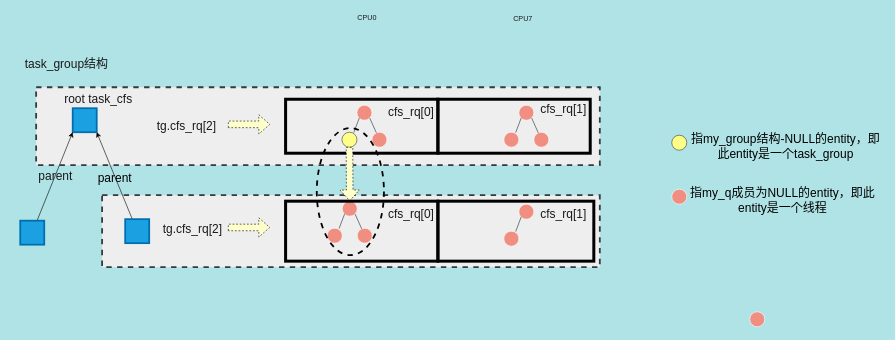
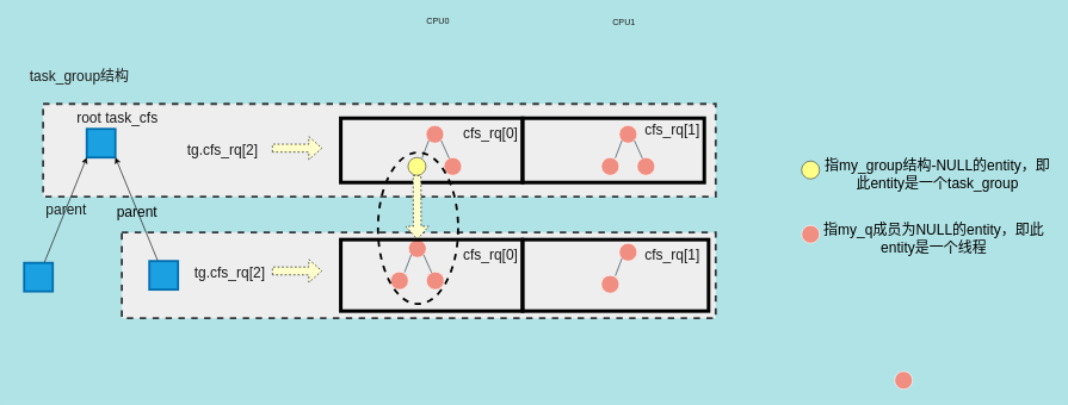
  <mxCell id="0" />
  <mxCell id="1" parent="0" />
  <mxCell id="2" value="" style="rounded=0;whiteSpace=wrap;html=1;sketch=0;fontSize=20;fontColor=#1A1A1A;fillColor=none;strokeWidth=5;" vertex="1" parent="1"><mxGeometry x="729" y="335" width="254" height="90" as="geometry" /></mxCell>
  <mxCell id="3" value="" style="rounded=0;whiteSpace=wrap;html=1;sketch=0;fontSize=20;fillColor=#eeeeee;strokeWidth=3;dashed=1;strokeColor=#36393d;" vertex="1" parent="1"><mxGeometry x="59" y="145" width="940" height="130" as="geometry" /></mxCell>
  <mxCell id="4" value="" style="rounded=0;whiteSpace=wrap;html=1;sketch=0;fontSize=20;fillColor=#eeeeee;strokeWidth=3;dashed=1;strokeColor=#36393d;" vertex="1" parent="1"><mxGeometry x="169" y="325" width="830" height="120" as="geometry" /></mxCell>
  <mxCell id="5" value="" style="rounded=0;whiteSpace=wrap;html=1;sketch=0;fontSize=20;fontColor=#1A1A1A;fillColor=none;strokeWidth=5;" vertex="1" parent="1"><mxGeometry x="729" y="165" width="254" height="90" as="geometry" /></mxCell>
  <mxCell id="6" value="" style="rounded=0;whiteSpace=wrap;html=1;sketch=0;fontSize=20;fontColor=#1A1A1A;fillColor=none;strokeWidth=5;" vertex="1" parent="1"><mxGeometry x="475" y="165" width="254" height="90" as="geometry" /></mxCell>
  <mxCell id="7" value="" style="ellipse;whiteSpace=wrap;html=1;aspect=fixed;rounded=0;sketch=0;fontColor=#1A1A1A;strokeColor=#FFFFFF;fillColor=#F08E81;" vertex="1" parent="1"><mxGeometry x="569.5" y="335" width="25" height="25" as="geometry" /></mxCell>
  <mxCell id="8" value="" style="ellipse;whiteSpace=wrap;html=1;aspect=fixed;rounded=0;sketch=0;fontColor=#1A1A1A;strokeColor=#FFFFFF;fillColor=#F08E81;" vertex="1" parent="1"><mxGeometry x="594.5" y="380" width="25" height="25" as="geometry" /></mxCell>
  <mxCell id="9" value="" style="ellipse;whiteSpace=wrap;html=1;aspect=fixed;rounded=0;sketch=0;fontColor=#1A1A1A;strokeColor=#FFFFFF;fillColor=#F08E81;" vertex="1" parent="1"><mxGeometry x="544.5" y="380" width="25" height="25" as="geometry" /></mxCell>
  <mxCell id="10" value="" style="ellipse;whiteSpace=wrap;html=1;aspect=fixed;rounded=0;sketch=0;fontColor=#1A1A1A;strokeColor=#FFFFFF;fillColor=#F08E81;" vertex="1" parent="1"><mxGeometry x="1119" y="315" width="25" height="25" as="geometry" /></mxCell>
  <mxCell id="11" value="" style="ellipse;whiteSpace=wrap;html=1;aspect=fixed;rounded=0;sketch=0;fontColor=#1A1A1A;strokeColor=#FFFFFF;fillColor=#F08E81;" vertex="1" parent="1"><mxGeometry x="1249" y="519.5" width="25" height="25" as="geometry" /></mxCell>
  <mxCell id="12" value="" style="endArrow=none;html=1;fontColor=#1A1A1A;strokeColor=#182E3E;entryX=1;entryY=1;entryDx=0;entryDy=0;" edge="1" parent="1" source="8" target="7"><mxGeometry width="50" height="50" relative="1" as="geometry"><mxPoint x="629.5" y="340" as="sourcePoint" /><mxPoint x="599.5" y="360" as="targetPoint" /></mxGeometry></mxCell>
  <mxCell id="13" value="" style="endArrow=none;html=1;fontColor=#1A1A1A;strokeColor=#182E3E;exitX=0.787;exitY=0.027;exitDx=0;exitDy=0;exitPerimeter=0;" edge="1" parent="1" source="9"><mxGeometry width="50" height="50" relative="1" as="geometry"><mxPoint x="611.923" y="391.077" as="sourcePoint" /><mxPoint x="573.5" y="356" as="targetPoint" /></mxGeometry></mxCell>
  <mxCell id="14" value="" style="ellipse;whiteSpace=wrap;html=1;aspect=fixed;rounded=0;sketch=0;fontColor=#1A1A1A;strokeColor=#FFFFFF;fillColor=#F08E81;" vertex="1" parent="1"><mxGeometry x="864" y="340" width="25" height="25" as="geometry" /></mxCell>
  <mxCell id="15" value="" style="ellipse;whiteSpace=wrap;html=1;aspect=fixed;rounded=0;sketch=0;fontColor=#1A1A1A;strokeColor=#FFFFFF;fillColor=#F08E81;" vertex="1" parent="1"><mxGeometry x="839" y="385" width="25" height="25" as="geometry" /></mxCell>
  <mxCell id="16" value="" style="endArrow=none;html=1;fontColor=#1A1A1A;strokeColor=#182E3E;exitX=0.787;exitY=0.027;exitDx=0;exitDy=0;exitPerimeter=0;" edge="1" parent="1" source="15"><mxGeometry width="50" height="50" relative="1" as="geometry"><mxPoint x="906.423" y="396.077" as="sourcePoint" /><mxPoint x="868" y="361" as="targetPoint" /></mxGeometry></mxCell>
  <mxCell id="17" value="" style="ellipse;whiteSpace=wrap;html=1;aspect=fixed;rounded=0;sketch=0;fontColor=#1A1A1A;strokeColor=#FFFFFF;fillColor=#F08E81;" vertex="1" parent="1"><mxGeometry x="594" y="175" width="25" height="25" as="geometry" /></mxCell>
  <mxCell id="18" value="" style="ellipse;whiteSpace=wrap;html=1;aspect=fixed;rounded=0;sketch=0;fontColor=#1A1A1A;strokeColor=#FFFFFF;fillColor=#F08E81;" vertex="1" parent="1"><mxGeometry x="619" y="220" width="25" height="25" as="geometry" /></mxCell>
  <mxCell id="19" value="" style="ellipse;whiteSpace=wrap;html=1;aspect=fixed;rounded=0;sketch=0;strokeColor=#36393d;fillColor=#ffff88;" vertex="1" parent="1"><mxGeometry x="569" y="220" width="25" height="25" as="geometry" /></mxCell>
  <mxCell id="20" value="" style="endArrow=none;html=1;fontColor=#1A1A1A;strokeColor=#182E3E;entryX=1;entryY=1;entryDx=0;entryDy=0;" edge="1" parent="1" source="18" target="17"><mxGeometry width="50" height="50" relative="1" as="geometry"><mxPoint x="654" y="180" as="sourcePoint" /><mxPoint x="624" y="200" as="targetPoint" /></mxGeometry></mxCell>
  <mxCell id="21" value="" style="endArrow=none;html=1;fontColor=#1A1A1A;strokeColor=#182E3E;exitX=0.787;exitY=0.027;exitDx=0;exitDy=0;exitPerimeter=0;" edge="1" parent="1" source="19"><mxGeometry width="50" height="50" relative="1" as="geometry"><mxPoint x="636.423" y="231.077" as="sourcePoint" /><mxPoint x="598" y="196" as="targetPoint" /></mxGeometry></mxCell>
  <mxCell id="22" value="" style="ellipse;whiteSpace=wrap;html=1;aspect=fixed;rounded=0;sketch=0;fontColor=#1A1A1A;strokeColor=#FFFFFF;fillColor=#F08E81;" vertex="1" parent="1"><mxGeometry x="864" y="175" width="25" height="25" as="geometry" /></mxCell>
  <mxCell id="23" value="" style="ellipse;whiteSpace=wrap;html=1;aspect=fixed;rounded=0;sketch=0;fontColor=#1A1A1A;strokeColor=#FFFFFF;fillColor=#F08E81;" vertex="1" parent="1"><mxGeometry x="889" y="220" width="25" height="25" as="geometry" /></mxCell>
  <mxCell id="24" value="" style="ellipse;whiteSpace=wrap;html=1;aspect=fixed;rounded=0;sketch=0;fontColor=#1A1A1A;strokeColor=#FFFFFF;fillColor=#F08E81;" vertex="1" parent="1"><mxGeometry x="839" y="220" width="25" height="25" as="geometry" /></mxCell>
  <mxCell id="25" value="" style="endArrow=none;html=1;fontColor=#1A1A1A;strokeColor=#182E3E;entryX=1;entryY=1;entryDx=0;entryDy=0;" edge="1" parent="1" source="23" target="22"><mxGeometry width="50" height="50" relative="1" as="geometry"><mxPoint x="924" y="180" as="sourcePoint" /><mxPoint x="894" y="200" as="targetPoint" /></mxGeometry></mxCell>
  <mxCell id="26" value="" style="endArrow=none;html=1;fontColor=#1A1A1A;strokeColor=#182E3E;exitX=0.787;exitY=0.027;exitDx=0;exitDy=0;exitPerimeter=0;" edge="1" parent="1" source="24"><mxGeometry width="50" height="50" relative="1" as="geometry"><mxPoint x="906.423" y="231.077" as="sourcePoint" /><mxPoint x="868" y="196" as="targetPoint" /></mxGeometry></mxCell>
  <mxCell id="27" value="" style="shape=image;html=1;verticalAlign=top;verticalLabelPosition=bottom;labelBackgroundColor=#ffffff;imageAspect=0;aspect=fixed;image=https://cdn3.iconfinder.com/data/icons/humano2/128x128/devices/cpu.png;rounded=0;sketch=0;fontColor=#1A1A1A;strokeColor=#FFFFFF;fillColor=#F08E81;" vertex="1" parent="1"><mxGeometry x="566" y="50" width="73" height="73" as="geometry" /></mxCell>
  <mxCell id="28" value="" style="shape=image;html=1;verticalAlign=top;verticalLabelPosition=bottom;labelBackgroundColor=#ffffff;imageAspect=0;aspect=fixed;image=https://cdn3.iconfinder.com/data/icons/humano2/128x128/devices/cpu.png;rounded=0;sketch=0;fontColor=#1A1A1A;strokeColor=#FFFFFF;fillColor=#F08E81;" vertex="1" parent="1"><mxGeometry x="841" y="50" width="73" height="73" as="geometry" /></mxCell>
  <mxCell id="29" value="cfs_rq[0]" style="text;html=1;resizable=0;autosize=1;align=center;verticalAlign=middle;points=[];fillColor=none;strokeColor=none;rounded=0;sketch=0;fontColor=#1A1A1A;fontSize=20;" vertex="1" parent="1"><mxGeometry x="639" y="170" width="90" height="30" as="geometry" /></mxCell>
  <mxCell id="30" value="CPU0" style="text;html=1;strokeColor=none;fillColor=none;align=center;verticalAlign=middle;whiteSpace=wrap;rounded=0;sketch=0;fontColor=#1A1A1A;" vertex="1" parent="1"><mxGeometry x="591" y="20" width="40" height="20" as="geometry" /></mxCell>
- <mxCell id="31" value="CPU7" style="text;html=1;strokeColor=none;fillColor=none;align=center;verticalAlign=middle;whiteSpace=wrap;rounded=0;sketch=0;fontColor=#1A1A1A;" vertex="1" parent="1"><mxGeometry x="851" y="30" width="40" as="geometry" /></mxCell>
+ <mxCell id="31" value="CPU1" style="text;html=1;strokeColor=none;fillColor=none;align=center;verticalAlign=middle;whiteSpace=wrap;rounded=0;sketch=0;fontColor=#1A1A1A;" vertex="1" parent="1"><mxGeometry x="851" y="30" width="40" as="geometry" /></mxCell>
  <mxCell id="32" value="root task_cfs" style="text;html=1;strokeColor=none;fillColor=none;align=center;verticalAlign=middle;whiteSpace=wrap;rounded=0;sketch=0;fontSize=20;fontColor=#1A1A1A;" vertex="1" parent="1"><mxGeometry x="72.5" y="150" width="180" height="25" as="geometry" /></mxCell>
  <mxCell id="33" value="tg.cfs_rq[2]" style="text;html=1;strokeColor=none;fillColor=none;align=center;verticalAlign=middle;whiteSpace=wrap;rounded=0;sketch=0;fontSize=20;fontColor=#1A1A1A;" vertex="1" parent="1"><mxGeometry x="220" y="195" width="180" height="25" as="geometry" /></mxCell>
  <mxCell id="34" value="" style="shape=flexArrow;endArrow=classic;html=1;shadow=0;fontSize=20;fontColor=#1A1A1A;strokeColor=#000000;width=10.952;endSize=5.7;fillColor=#FFFFCC;dashed=1;" edge="1" parent="1"><mxGeometry width="50" height="50" relative="1" as="geometry"><mxPoint x="379" y="206.91" as="sourcePoint" /><mxPoint x="449" y="206.91" as="targetPoint" /></mxGeometry></mxCell>
  <mxCell id="35" value="" style="whiteSpace=wrap;html=1;aspect=fixed;rounded=0;sketch=0;fontSize=20;strokeColor=#006EAF;strokeWidth=3;fillColor=#1ba1e2;fontColor=#ffffff;" vertex="1" parent="1"><mxGeometry x="120" y="180" width="40" height="40" as="geometry" /></mxCell>
  <mxCell id="36" style="edgeStyle=none;rounded=1;sketch=0;orthogonalLoop=1;jettySize=auto;html=1;shadow=0;fontSize=20;fontColor=#1A1A1A;strokeColor=#000000;fillColor=#FFFFCC;gradientColor=none;entryX=0;entryY=1;entryDx=0;entryDy=0;" edge="1" parent="1" source="38" target="35"><mxGeometry relative="1" as="geometry" /></mxCell>
  <mxCell id="37" value="parent" style="edgeLabel;html=1;align=center;verticalAlign=middle;resizable=0;points=[];fontSize=20;fontColor=#1A1A1A;labelBackgroundColor=none;" vertex="1" connectable="0" parent="36"><mxGeometry x="0.021" relative="1" as="geometry"><mxPoint as="offset" /></mxGeometry></mxCell>
  <mxCell id="38" value="" style="whiteSpace=wrap;html=1;aspect=fixed;rounded=0;sketch=0;fontSize=20;strokeColor=#006EAF;strokeWidth=3;fillColor=#1ba1e2;fontColor=#ffffff;" vertex="1" parent="1"><mxGeometry x="32.5" y="367.5" width="40" height="40" as="geometry" /></mxCell>
  <mxCell id="39" style="edgeStyle=none;rounded=1;sketch=0;orthogonalLoop=1;jettySize=auto;html=1;entryX=1;entryY=1;entryDx=0;entryDy=0;shadow=0;fontSize=20;fontColor=#1A1A1A;strokeColor=#000000;fillColor=#FFFFCC;gradientColor=none;" edge="1" parent="1" source="41" target="35"><mxGeometry relative="1" as="geometry" /></mxCell>
  <mxCell id="40" value="parent" style="edgeLabel;html=1;align=center;verticalAlign=middle;resizable=0;points=[];fontSize=20;labelBackgroundColor=none;" vertex="1" connectable="0" parent="39"><mxGeometry x="-0.025" y="1" relative="1" as="geometry"><mxPoint as="offset" /></mxGeometry></mxCell>
  <mxCell id="41" value="" style="whiteSpace=wrap;html=1;aspect=fixed;rounded=0;sketch=0;fontSize=20;strokeColor=#006EAF;strokeWidth=3;fillColor=#1ba1e2;fontColor=#ffffff;" vertex="1" parent="1"><mxGeometry x="207.5" y="365" width="40" height="40" as="geometry" /></mxCell>
  <mxCell id="42" value="task_group结构" style="text;html=1;strokeColor=none;fillColor=none;align=center;verticalAlign=middle;whiteSpace=wrap;rounded=0;sketch=0;fontSize=20;fontColor=#1A1A1A;" vertex="1" parent="1"><mxGeometry x="20" y="93" width="180" height="25" as="geometry" /></mxCell>
  <mxCell id="43" value="tg.cfs_rq[2]" style="text;html=1;strokeColor=none;fillColor=none;align=center;verticalAlign=middle;whiteSpace=wrap;rounded=0;sketch=0;fontSize=20;fontColor=#1A1A1A;" vertex="1" parent="1"><mxGeometry x="230" y="367.5" width="180" height="25" as="geometry" /></mxCell>
  <mxCell id="44" value="" style="shape=flexArrow;endArrow=classic;html=1;shadow=0;fontSize=20;fontColor=#1A1A1A;strokeColor=#000000;width=10.952;endSize=5.7;fillColor=#FFFFCC;dashed=1;" edge="1" parent="1"><mxGeometry width="50" height="50" relative="1" as="geometry"><mxPoint x="379" y="378.82" as="sourcePoint" /><mxPoint x="449" y="378.82" as="targetPoint" /></mxGeometry></mxCell>
  <mxCell id="45" value="" style="shape=flexArrow;endArrow=classic;html=1;shadow=0;fontSize=20;fontColor=#1A1A1A;strokeColor=#000000;width=10.952;endSize=5.7;fillColor=#FFFFCC;exitX=0.5;exitY=1;exitDx=0;exitDy=0;dashed=1;" edge="1" parent="1" source="19" target="7"><mxGeometry width="50" height="50" relative="1" as="geometry"><mxPoint x="581.76" y="255" as="sourcePoint" /><mxPoint x="581.76" y="315" as="targetPoint" /></mxGeometry></mxCell>
  <mxCell id="46" value="" style="rounded=0;whiteSpace=wrap;html=1;sketch=0;fontSize=20;fontColor=#1A1A1A;fillColor=none;strokeWidth=5;" vertex="1" parent="1"><mxGeometry x="475" y="335" width="254" height="100" as="geometry" /></mxCell>
  <mxCell id="47" value="cfs_rq[0]" style="text;html=1;resizable=0;autosize=1;align=center;verticalAlign=middle;points=[];fillColor=none;strokeColor=none;rounded=0;sketch=0;fontColor=#1A1A1A;fontSize=20;" vertex="1" parent="1"><mxGeometry x="639" y="340" width="90" height="30" as="geometry" /></mxCell>
  <mxCell id="48" value="cfs_rq[1]" style="text;html=1;resizable=0;autosize=1;align=center;verticalAlign=middle;points=[];fillColor=none;strokeColor=none;rounded=0;sketch=0;fontColor=#1A1A1A;fontSize=20;" vertex="1" parent="1"><mxGeometry x="893" y="340" width="90" height="30" as="geometry" /></mxCell>
  <mxCell id="49" value="cfs_rq[1]" style="text;html=1;resizable=0;autosize=1;align=center;verticalAlign=middle;points=[];fillColor=none;strokeColor=none;rounded=0;sketch=0;fontColor=#1A1A1A;fontSize=20;" vertex="1" parent="1"><mxGeometry x="893" y="165" width="90" height="30" as="geometry" /></mxCell>
  <mxCell id="50" value="" style="ellipse;whiteSpace=wrap;html=1;aspect=fixed;rounded=0;sketch=0;strokeColor=#36393d;fillColor=#ffff88;" vertex="1" parent="1"><mxGeometry x="1119" y="225" width="25" height="25" as="geometry" /></mxCell>
  <mxCell id="51" style="edgeStyle=none;rounded=1;sketch=0;orthogonalLoop=1;jettySize=auto;html=1;exitX=0.5;exitY=0;exitDx=0;exitDy=0;shadow=0;dashed=1;fontSize=20;fontColor=#000000;strokeColor=#000000;fillColor=#FFFFCC;gradientColor=none;" edge="1" parent="1" source="50" target="50"><mxGeometry relative="1" as="geometry" /></mxCell>
  <mxCell id="52" value="" style="rounded=0;whiteSpace=wrap;html=1;sketch=0;fontSize=20;fontColor=#1A1A1A;fillColor=none;strokeWidth=5;" vertex="1" parent="1"><mxGeometry x="729" y="335" width="260" height="100" as="geometry" /></mxCell>
  <mxCell id="53" value="指my_group结构-NULL的entity，即此entity是一个task_group" style="text;html=1;strokeColor=none;fillColor=none;align=center;verticalAlign=middle;whiteSpace=wrap;rounded=0;dashed=1;labelBackgroundColor=none;sketch=0;fontSize=20;fontColor=#000000;" vertex="1" parent="1"><mxGeometry x="1149" y="240" width="320" height="5" as="geometry" /></mxCell>
  <mxCell id="54" value="指my_q成员为NULL的entity，即此entity是一个线程" style="text;html=1;strokeColor=none;fillColor=none;align=center;verticalAlign=middle;whiteSpace=wrap;rounded=0;dashed=1;labelBackgroundColor=none;sketch=0;fontSize=20;fontColor=#000000;" vertex="1" parent="1"><mxGeometry x="1144" y="330" width="320" height="5" as="geometry" /></mxCell>
  <mxCell id="55" value="" style="ellipse;whiteSpace=wrap;html=1;rounded=0;labelBackgroundColor=none;sketch=0;fontSize=20;fontColor=#000000;strokeColor=#000000;strokeWidth=3;gradientColor=none;fillColor=none;dashed=1;" vertex="1" parent="1"><mxGeometry x="527" y="213" width="112" height="212" as="geometry" /></mxCell>
